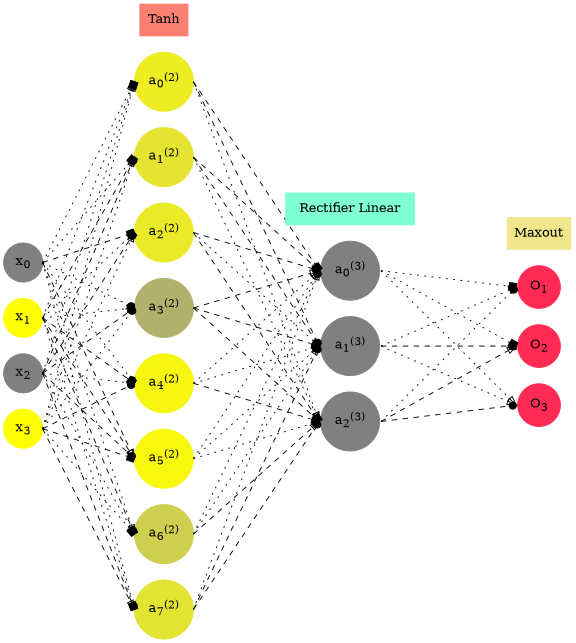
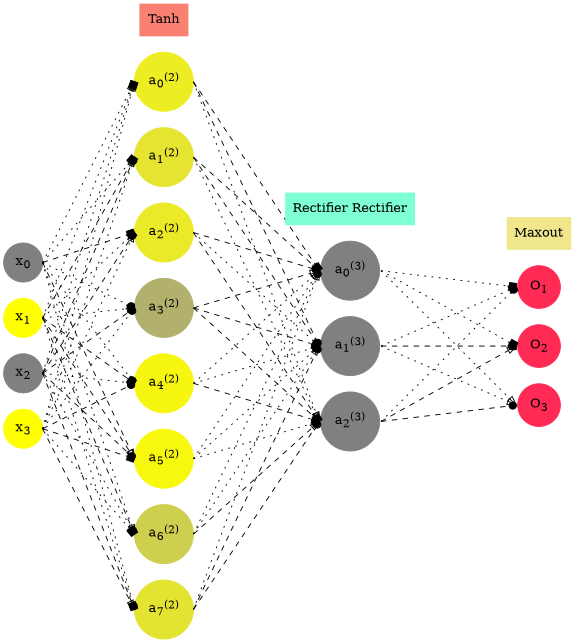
  digraph {
    rankdir=LR
    ranksep=1.4
    splines=false
    node [color="0.1667, 0.000000, 0.500000" fillcolor="0.1667, 0.000000, 0.500000" shape=circle style=filled]
    edge [headport=w style=dotted tailport=e arrowhead=box]
    n1 [color="0.1667, 0.0, 0.5" fillcolor="0.1667, 0.0, 0.5" label=<x<sub>0</sub>>]
    n2 [color="0.1667, 1.0, 1.0" fillcolor="0.1667, 1.0, 1.0" label=<x<sub>1</sub>>]
    n3 [color="0.1667, 0.0, 0.5" fillcolor="0.1667, 0.0, 0.5" label=<x<sub>2</sub>>]
    n4 [color="0.1667, 1.0, 1.0" fillcolor="0.1667, 1.0, 1.0" label=<x<sub>3</sub>>]
    n5 [color="0.1667, 0.852239, 0.926120" fillcolor="0.1667, 0.852239, 0.926120" label=<a<sub>0</sub><sup>(2)</sup>>]
    n6 [color="0.1667, 0.784985, 0.892492" fillcolor="0.1667, 0.784985, 0.892492" label=<a<sub>1</sub><sup>(2)</sup>>]
    n7 [color="0.1667, 0.829061, 0.914531" fillcolor="0.1667, 0.829061, 0.914531" label=<a<sub>2</sub><sup>(2)</sup>>]
    n8 [color="0.1667, 0.382995, 0.691497" fillcolor="0.1667, 0.382995, 0.691497" label=<a<sub>3</sub><sup>(2)</sup>>]
    n9 [color="0.1667, 0.928300, 0.964150" fillcolor="0.1667, 0.928300, 0.964150" label=<a<sub>4</sub><sup>(2)</sup>>]
    n10 [color="0.1667, 0.943179, 0.971589" fillcolor="0.1667, 0.943179, 0.971589" label=<a<sub>5</sub><sup>(2)</sup>>]
    n11 [color="0.1667, 0.615613, 0.807806" fillcolor="0.1667, 0.615613, 0.807806" label=<a<sub>6</sub><sup>(2)</sup>>]
    n12 [color="0.1667, 0.777355, 0.888677" fillcolor="0.1667, 0.777355, 0.888677" label=<a<sub>7</sub><sup>(2)</sup>>]
    n13 [label=<a<sub>0</sub><sup>(3)</sup>>]
    n14 [label=<a<sub>1</sub><sup>(3)</sup>>]
    n15 [label=<a<sub>2</sub><sup>(3)</sup>>]
    n16 [color="0.9667, 0.83, 1.0" fillcolor="0.9667, 0.83, 1.0" label=<O<sub>1</sub>>]
    n17 [color="0.9667, 0.83, 1.0" fillcolor="0.9667, 0.83, 1.0" label=<O<sub>2</sub>>]
    n18 [color="0.9667, 0.83, 1.0" fillcolor="0.9667, 0.83, 1.0" label=<O<sub>3</sub>>]
    n19 [label=Tanh shape=plaintext fillcolor=salmon color=darkgreen]
-   n20 [label="Rectifier Linear" shape=plaintext fillcolor=aquamarine color=darkgreen]
+   n20 [label="Rectifier Rectifier" shape=plaintext fillcolor=aquamarine color=darkgreen]
    n21 [label=Maxout shape=plaintext fillcolor=khaki color=purple]
    subgraph sub_1 {
      n1
    }
    subgraph sub_2 {
      n2
    }
    subgraph sub_3 {
      n3
    }
    subgraph sub_4 {
      n4
    }
    subgraph sub_5 {
      n5
    }
    subgraph sub_6 {
      n6
    }
    subgraph sub_7 {
      n7
    }
    subgraph sub_8 {
      n8
    }
    subgraph sub_9 {
      n9
    }
    subgraph sub_10 {
      n10
    }
    subgraph sub_11 {
      n11
    }
    subgraph sub_12 {
      n12
    }
    subgraph sub_13 {
      n13
    }
    subgraph sub_14 {
      n14
    }
    subgraph sub_15 {
      n15
    }
    subgraph sub_16 {
      n16
    }
    subgraph sub_17 {
      n17
    }
    subgraph sub_18 {
      n18
    }
    subgraph sub_19 {
      rank=same
      n1
      n2
      n3
      n4
    }
    subgraph sub_20 {
      rank=same
      n5
      n6
      n7
      n8
      n9
      n10
      n11
      n12
    }
    subgraph sub_21 {
      rank=same
      n13
      n14
      n15
    }
    subgraph sub_22 {
      rank=same
      n16
      n17
      n18
    }
    subgraph sub_23 {
      rank=same
      n5
      n19
    }
    subgraph sub_24 {
      rank=same
      n13
      n20
    }
    subgraph sub_25 {
      rank=same
      n16
      n21
    }
    n1 -> n2 [style=invis arrowhead=""]
    n1 -> n5 [arrowhead=onormal]
    n1 -> n6
    n1 -> n7 [style=dashed]
    n1 -> n8 [arrowhead=dot]
    n1 -> n9 [arrowhead=dot]
    n1 -> n10 [style=dashed arrowhead=onormal]
    n1 -> n11 [arrowhead=onormal]
    n1 -> n12 [arrowhead=dot]
    n2 -> n3 [style=invis arrowhead=""]
    n2 -> n5
    n2 -> n6 [style=dashed]
    n2 -> n7
    n2 -> n8
    n2 -> n9 [style=dashed]
    n2 -> n10 [style=dashed arrowhead=onormal]
    n2 -> n11 [style=dashed arrowhead=dot]
    n2 -> n12 [arrowhead=dot]
    n3 -> n4 [style=invis arrowhead=""]
    n3 -> n5
    n3 -> n6 [style=dashed arrowhead=onormal]
    n3 -> n7 [style=dashed arrowhead=dot]
    n3 -> n8 [style=dashed arrowhead=dot]
    n3 -> n9 [arrowhead=dot]
    n3 -> n10 [style=dashed arrowhead=dot]
    n3 -> n11
    n3 -> n12 [style=dashed]
    n4 -> n5 [arrowhead=onormal]
    n4 -> n6 [arrowhead=dot]
    n4 -> n7 [arrowhead=onormal]
    n4 -> n8 [arrowhead=dot]
    n4 -> n9 [style=dashed arrowhead=dot]
    n4 -> n10 [style=dashed]
    n4 -> n11
    n4 -> n12 [style=dashed arrowhead=onormal]
    n5 -> n6 [style=invis arrowhead=""]
    n5 -> n13 [style=dashed]
    n5 -> n14 [style=dashed arrowhead=dot]
    n5 -> n15 [arrowhead=onormal]
    n6 -> n7 [style=invis arrowhead=""]
    n6 -> n13 [style=dashed]
    n6 -> n14 [style=dashed arrowhead=dot]
    n6 -> n15 [arrowhead=onormal]
    n7 -> n8 [style=invis arrowhead=""]
    n7 -> n13 [style=dashed arrowhead=dot]
    n7 -> n14 [arrowhead=dot]
    n7 -> n15 [style=dashed]
    n8 -> n9 [style=invis arrowhead=""]
    n8 -> n13 [style=dashed arrowhead=onormal]
    n8 -> n14 [style=dashed]
    n8 -> n15 [style=dashed arrowhead=dot]
    n9 -> n10 [style=invis arrowhead=""]
    n9 -> n13 [arrowhead=onormal]
    n9 -> n14
    n9 -> n15 [style=dashed]
    n10 -> n11 [style=invis arrowhead=""]
    n10 -> n13 [arrowhead=onormal]
    n10 -> n14 [arrowhead=dot]
    n10 -> n15
    n11 -> n12 [style=invis arrowhead=""]
    n11 -> n13 [arrowhead=dot]
    n11 -> n14 [arrowhead=onormal]
    n11 -> n15 [style=dashed arrowhead=onormal]
    n12 -> n13 [arrowhead=onormal]
    n12 -> n14 [style=dashed arrowhead=dot]
    n12 -> n15 [style=dashed arrowhead=dot]
    n13 -> n14 [style=invis arrowhead=""]
    n13 -> n16
    n13 -> n17
    n13 -> n18 [arrowhead=onormal]
    n14 -> n15 [style=invis arrowhead=""]
    n14 -> n16
    n14 -> n17 [style=dashed]
    n14 -> n18 [arrowhead=onormal]
    n15 -> n16 [arrowhead=dot]
    n15 -> n17 [style=dashed arrowhead=onormal]
    n15 -> n18 [style=dashed arrowhead=dot]
    n16 -> n17 [style=invis arrowhead=""]
    n17 -> n18 [style=invis arrowhead=""]
    n19 -> n5 [style=invis arrowhead=""]
    n20 -> n13 [style=invis arrowhead=""]
    n21 -> n16 [style=invis arrowhead=""]
  }
